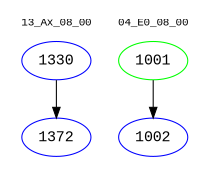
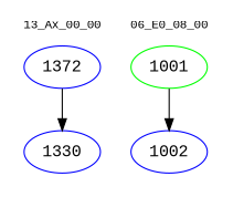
  digraph {
    fontname="Liberation Mono"
    node [color=blue fontname="Liberation Mono"]
    edge [color=black fontname="Liberation Mono"]
    n1 [label=1330]
    n2 [label=1372]
    n3 [color=green label=1001]
    n4 [label=1002]
    subgraph cluster_1 {
      color=white
      fontsize=10
-     label="13_Ax_08_00"
+     label="13_Ax_00_00"
      n1
      n2
    }
    subgraph cluster_2 {
      color=white
      fontsize=10
-     label="04_E0_08_00"
+     label="06_E0_08_00"
      n3
      n4
    }
-   n1 -> n2
+   n2 -> n1
    n3 -> n4
  }
